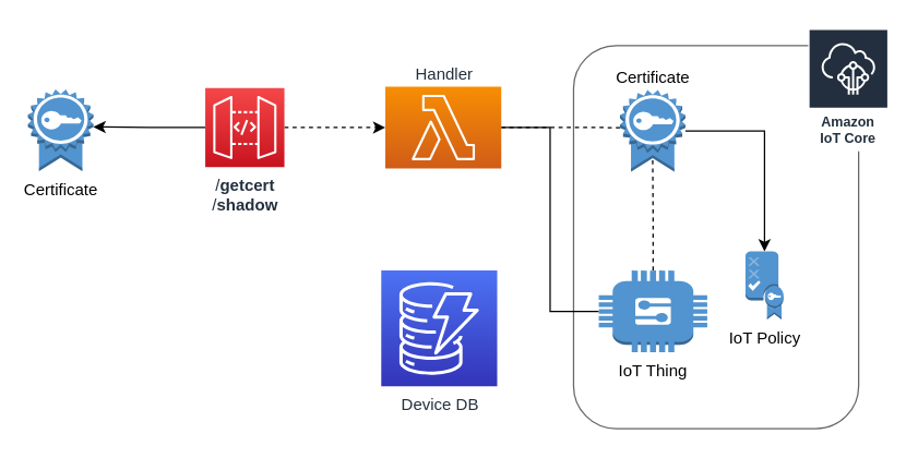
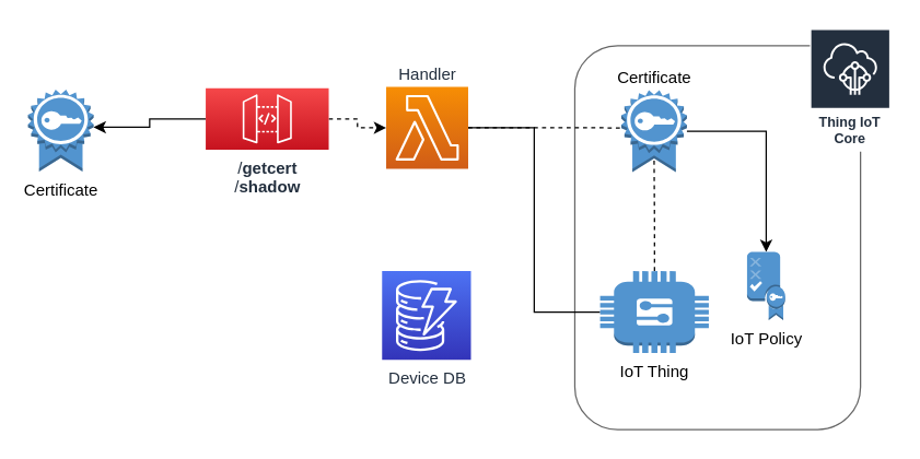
  <mxCell id="0" />
  <mxCell id="1" parent="0" />
  <mxCell id="2" value="" style="rounded=1;whiteSpace=wrap;html=1;fillColor=#ffffff;strokeColor=#666666;fontColor=#333333;" vertex="1" parent="1"><mxGeometry x="420" y="33" width="209" height="281" as="geometry" /></mxCell>
  <mxCell id="3" value="Certificate" style="outlineConnect=0;dashed=0;verticalLabelPosition=bottom;verticalAlign=top;align=center;html=1;shape=mxgraph.aws3.certificate;fillColor=#5294CF;gradientColor=none;" parent="1" vertex="1"><mxGeometry x="20" y="65" width="48" height="60" as="geometry" /></mxCell>
  <mxCell id="4" style="edgeStyle=orthogonalEdgeStyle;rounded=0;orthogonalLoop=1;jettySize=auto;html=1;dashed=1;" parent="1" source="6" target="9" edge="1"><mxGeometry relative="1" as="geometry" /></mxCell>
  <mxCell id="5" style="edgeStyle=orthogonalEdgeStyle;rounded=0;orthogonalLoop=1;jettySize=auto;html=1;entryX=1;entryY=0.46;entryDx=0;entryDy=0;entryPerimeter=0;" parent="1" source="6" target="3" edge="1"><mxGeometry relative="1" as="geometry" /></mxCell>
- <mxCell id="6" value="/&lt;b&gt;getcert&lt;/b&gt;&lt;br&gt;/&lt;b&gt;shadow&lt;/b&gt;" style="outlineConnect=0;fontColor=#232F3E;gradientColor=#F54749;gradientDirection=north;fillColor=#C7131F;strokeColor=#ffffff;dashed=0;verticalLabelPosition=bottom;verticalAlign=top;align=center;html=1;fontSize=12;fontStyle=0;aspect=fixed;shape=mxgraph.aws4.resourceIcon;resIcon=mxgraph.aws4.api_gateway;" parent="1" vertex="1"><mxGeometry x="150" y="64" width="58" height="58" as="geometry" /></mxCell>
+ <mxCell id="6" value="/&lt;b&gt;getcert&lt;/b&gt;&lt;br&gt;/&lt;b&gt;shadow&lt;/b&gt;" style="outlineConnect=0;fontColor=#232F3E;gradientColor=#F54749;gradientDirection=north;fillColor=#C7131F;strokeColor=#ffffff;dashed=0;verticalLabelPosition=bottom;verticalAlign=top;align=center;html=1;fontSize=12;fontStyle=0;aspect=fixed;shape=mxgraph.aws4.resourceIcon;resIcon=mxgraph.aws4.api_gateway;" parent="1" vertex="1"><mxGeometry x="150" y="64" width="90" height="45" as="geometry" /></mxCell>
  <mxCell id="7" style="edgeStyle=orthogonalEdgeStyle;rounded=0;orthogonalLoop=1;jettySize=auto;html=1;entryX=0;entryY=0.5;entryDx=0;entryDy=0;entryPerimeter=0;endArrow=none;endFill=0;" parent="1" source="9" target="12" edge="1"><mxGeometry relative="1" as="geometry" /></mxCell>
  <mxCell id="8" style="edgeStyle=orthogonalEdgeStyle;rounded=0;orthogonalLoop=1;jettySize=auto;html=1;entryX=0;entryY=0.46;entryDx=0;entryDy=0;entryPerimeter=0;endArrow=none;endFill=0;dashed=1;" parent="1" source="9" target="14" edge="1"><mxGeometry relative="1" as="geometry" /></mxCell>
- <mxCell id="9" value="Handler" style="outlineConnect=0;fontColor=#232F3E;gradientColor=#F78E04;gradientDirection=north;fillColor=#D05C17;strokeColor=#ffffff;dashed=0;verticalLabelPosition=top;verticalAlign=bottom;align=center;html=1;fontSize=12;fontStyle=0;aspect=fixed;shape=mxgraph.aws4.resourceIcon;resIcon=mxgraph.aws4.lambda;labelPosition=center;" parent="1" vertex="1"><mxGeometry x="282" y="63" width="85" height="60" as="geometry" /></mxCell>
- <mxCell id="10" value="Device DB" style="outlineConnect=0;fontColor=#232F3E;gradientColor=#4D72F3;gradientDirection=north;fillColor=#3334B9;strokeColor=#ffffff;dashed=0;verticalLabelPosition=bottom;verticalAlign=top;align=center;html=1;fontSize=12;fontStyle=0;aspect=fixed;shape=mxgraph.aws4.resourceIcon;resIcon=mxgraph.aws4.dynamodb;" parent="1" vertex="1"><mxGeometry x="279" y="198" width="85" height="85" as="geometry" /></mxCell>
+ <mxCell id="9" value="Handler" style="outlineConnect=0;fontColor=#232F3E;gradientColor=#F78E04;gradientDirection=north;fillColor=#D05C17;strokeColor=#ffffff;dashed=0;verticalLabelPosition=top;verticalAlign=bottom;align=center;html=1;fontSize=12;fontStyle=0;aspect=fixed;shape=mxgraph.aws4.resourceIcon;resIcon=mxgraph.aws4.lambda;labelPosition=center;" parent="1" vertex="1"><mxGeometry x="282" y="63" width="60" height="60" as="geometry" /></mxCell>
+ <mxCell id="10" value="Device DB" style="outlineConnect=0;fontColor=#232F3E;gradientColor=#4D72F3;gradientDirection=north;fillColor=#3334B9;strokeColor=#ffffff;dashed=0;verticalLabelPosition=bottom;verticalAlign=top;align=center;html=1;fontSize=12;fontStyle=0;aspect=fixed;shape=mxgraph.aws4.resourceIcon;resIcon=mxgraph.aws4.dynamodb;" parent="1" vertex="1"><mxGeometry x="279" y="198" width="65" height="65" as="geometry" /></mxCell>
  <mxCell id="11" style="edgeStyle=orthogonalEdgeStyle;rounded=0;orthogonalLoop=1;jettySize=auto;html=1;entryX=0.5;entryY=0.84;entryDx=0;entryDy=0;entryPerimeter=0;endArrow=none;endFill=0;dashed=1;" edge="1" parent="1" source="12" target="14"><mxGeometry relative="1" as="geometry" /></mxCell>
  <mxCell id="12" value="IoT Thing" style="outlineConnect=0;dashed=0;verticalLabelPosition=bottom;verticalAlign=top;align=center;html=1;shape=mxgraph.aws3.generic;fillColor=#5294CF;gradientColor=none;" parent="1" vertex="1"><mxGeometry x="438.5" y="198" width="79.5" height="60" as="geometry" /></mxCell>
  <mxCell id="13" style="edgeStyle=orthogonalEdgeStyle;rounded=0;orthogonalLoop=1;jettySize=auto;html=1;" edge="1" parent="1" source="14" target="15"><mxGeometry relative="1" as="geometry" /></mxCell>
  <mxCell id="14" value="Certificate" style="outlineConnect=0;dashed=0;verticalLabelPosition=top;verticalAlign=bottom;align=center;html=1;shape=mxgraph.aws3.certificate;fillColor=#5294CF;gradientColor=none;labelPosition=center;" parent="1" vertex="1"><mxGeometry x="454" y="65.5" width="48" height="60" as="geometry" /></mxCell>
  <mxCell id="15" value="IoT Policy" style="outlineConnect=0;dashed=0;verticalLabelPosition=bottom;verticalAlign=top;align=center;html=1;shape=mxgraph.aws3.policy;fillColor=#5294CF;gradientColor=none;" parent="1" vertex="1"><mxGeometry x="546" y="184" width="28" height="50" as="geometry" /></mxCell>
- <mxCell id="16" value="Amazon IoT Core" style="outlineConnect=0;fontColor=#232F3E;gradientColor=none;strokeColor=#ffffff;fillColor=#232F3E;dashed=0;verticalLabelPosition=middle;verticalAlign=bottom;align=center;html=1;whiteSpace=wrap;fontSize=10;fontStyle=1;spacing=3;shape=mxgraph.aws4.productIcon;prIcon=mxgraph.aws4.iot_core;" parent="1" vertex="1"><mxGeometry x="592" y="20.5" width="59" height="90" as="geometry" /></mxCell>
+ <mxCell id="16" value="Thing IoT Core" style="outlineConnect=0;fontColor=#232F3E;gradientColor=none;strokeColor=#ffffff;fillColor=#232F3E;dashed=0;verticalLabelPosition=middle;verticalAlign=bottom;align=center;html=1;whiteSpace=wrap;fontSize=10;fontStyle=1;spacing=3;shape=mxgraph.aws4.productIcon;prIcon=mxgraph.aws4.iot_core;" parent="1" vertex="1"><mxGeometry x="592" y="20.5" width="59" height="90" as="geometry" /></mxCell>
